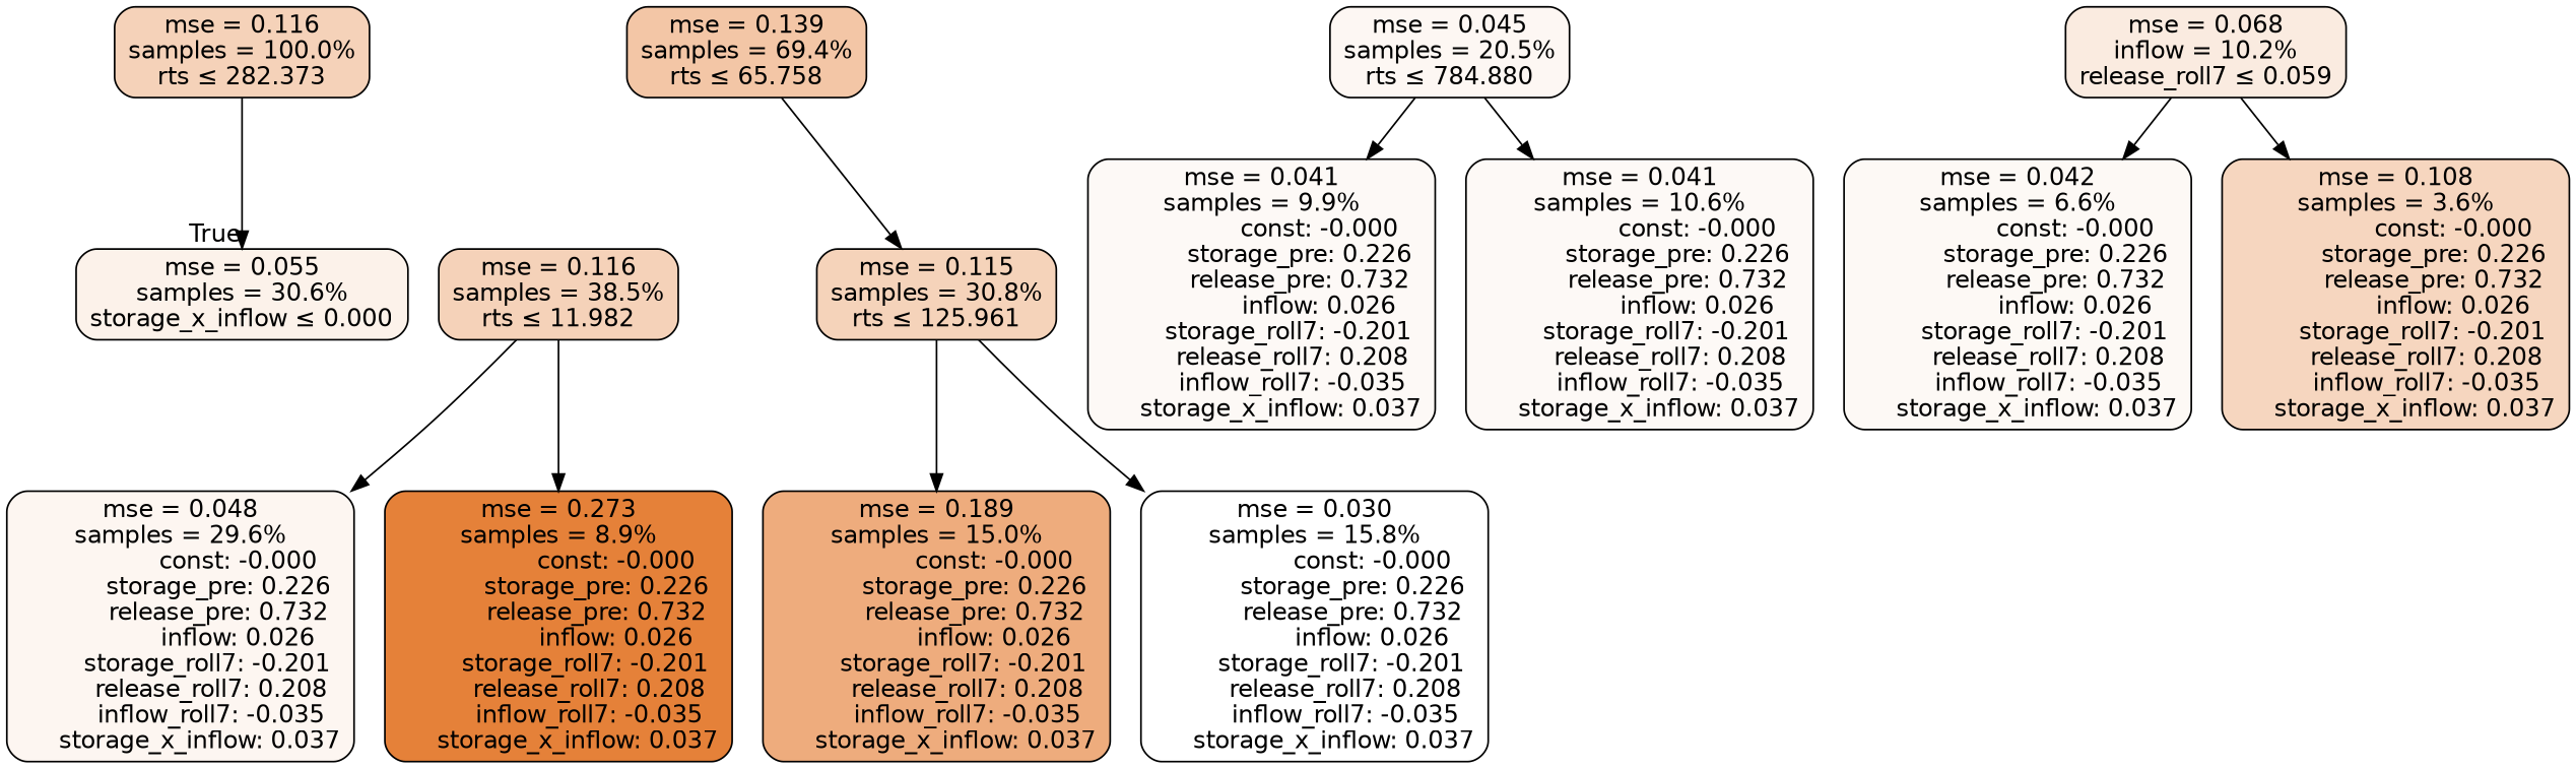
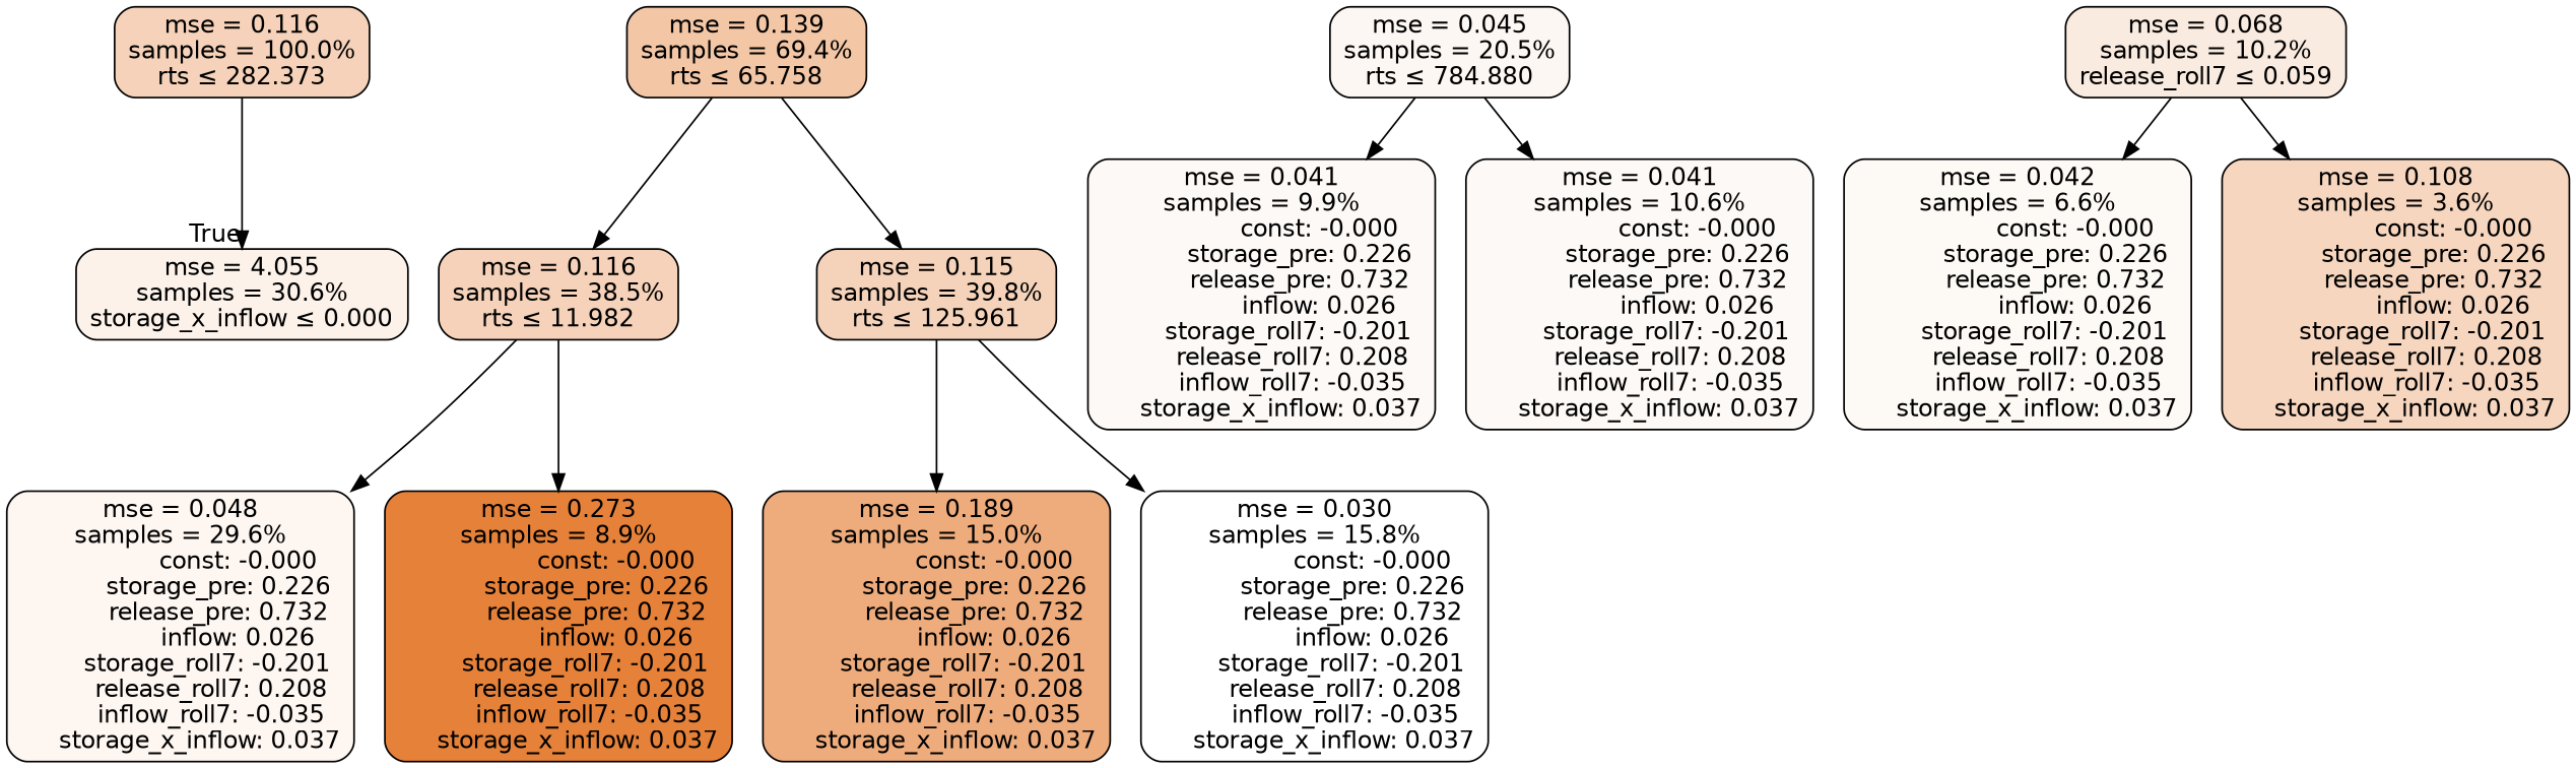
  digraph {
    node [color=black fillcolor="#f5d2b9" fontname=helvetica shape=rectangle style="filled, rounded"]
    edge [fontname=helvetica]
    n1 [label="mse = 0.116\nsamples = 100.0%\nrts &le; 282.373"]
-   n2 [fillcolor="#fcf2ea" label="mse = 0.055\nsamples = 30.6%\nstorage_x_inflow &le; 0.000"]
+   n2 [fillcolor="#fcf2ea" label="mse = 4.055\nsamples = 30.6%\nstorage_x_inflow &le; 0.000"]
    n3 [fillcolor="#f3c6a6" label="mse = 0.139\nsamples = 69.4%\nrts &le; 65.758"]
    n4 [label="mse = 0.116\nsamples = 38.5%\nrts &le; 11.982"]
-   n5 [fillcolor="#f5d3ba" label="mse = 0.115\nsamples = 30.8%\nrts &le; 125.961"]
+   n5 [fillcolor="#f5d3ba" label="mse = 0.115\nsamples = 39.8%\nrts &le; 125.961"]
    n6 [fillcolor="#fdf6f1" label="mse = 0.048\nsamples = 29.6%\n               const: -0.000\n          storage_pre: 0.226\n          release_pre: 0.732\n               inflow: 0.026\n       storage_roll7: -0.201\n        release_roll7: 0.208\n        inflow_roll7: -0.035\n     storage_x_inflow: 0.037"]
    n7 [fillcolor="#e58139" label="mse = 0.273\nsamples = 8.9%\n               const: -0.000\n          storage_pre: 0.226\n          release_pre: 0.732\n               inflow: 0.026\n       storage_roll7: -0.201\n        release_roll7: 0.208\n        inflow_roll7: -0.035\n     storage_x_inflow: 0.037"]
    n8 [fillcolor="#eeac7d" label="mse = 0.189\nsamples = 15.0%\n               const: -0.000\n          storage_pre: 0.226\n          release_pre: 0.732\n               inflow: 0.026\n       storage_roll7: -0.201\n        release_roll7: 0.208\n        inflow_roll7: -0.035\n     storage_x_inflow: 0.037"]
    n9 [fillcolor="#ffffff" label="mse = 0.030\nsamples = 15.8%\n               const: -0.000\n          storage_pre: 0.226\n          release_pre: 0.732\n               inflow: 0.026\n       storage_roll7: -0.201\n        release_roll7: 0.208\n        inflow_roll7: -0.035\n     storage_x_inflow: 0.037"]
    n10 [fillcolor="#fdf7f3" label="mse = 0.045\nsamples = 20.5%\nrts &le; 784.880"]
    n11 [fillcolor="#fdf9f6" label="mse = 0.041\nsamples = 9.9%\n               const: -0.000\n          storage_pre: 0.226\n          release_pre: 0.732\n               inflow: 0.026\n       storage_roll7: -0.201\n        release_roll7: 0.208\n        inflow_roll7: -0.035\n     storage_x_inflow: 0.037"]
    n12 [fillcolor="#fdf9f6" label="mse = 0.041\nsamples = 10.6%\n               const: -0.000\n          storage_pre: 0.226\n          release_pre: 0.732\n               inflow: 0.026\n       storage_roll7: -0.201\n        release_roll7: 0.208\n        inflow_roll7: -0.035\n     storage_x_inflow: 0.037"]
-   n13 [fillcolor="#faebe0" label="mse = 0.068\ninflow = 10.2%\nrelease_roll7 &le; 0.059"]
+   n13 [fillcolor="#faebe0" label="mse = 0.068\nsamples = 10.2%\nrelease_roll7 &le; 0.059"]
    n14 [fillcolor="#fdf9f5" label="mse = 0.042\nsamples = 6.6%\n               const: -0.000\n          storage_pre: 0.226\n          release_pre: 0.732\n               inflow: 0.026\n       storage_roll7: -0.201\n        release_roll7: 0.208\n        inflow_roll7: -0.035\n     storage_x_inflow: 0.037"]
    n15 [fillcolor="#f6d6bf" label="mse = 0.108\nsamples = 3.6%\n               const: -0.000\n          storage_pre: 0.226\n          release_pre: 0.732\n               inflow: 0.026\n       storage_roll7: -0.201\n        release_roll7: 0.208\n        inflow_roll7: -0.035\n     storage_x_inflow: 0.037"]
    n1 -> n2 [headlabel=True labelangle=-45 labeldistance=2.5]
+   n3 -> n4
    n3 -> n5
    n4 -> n6
    n4 -> n7
    n5 -> n8
    n5 -> n9
    n10 -> n11
    n10 -> n12
    n13 -> n14
    n13 -> n15
  }
